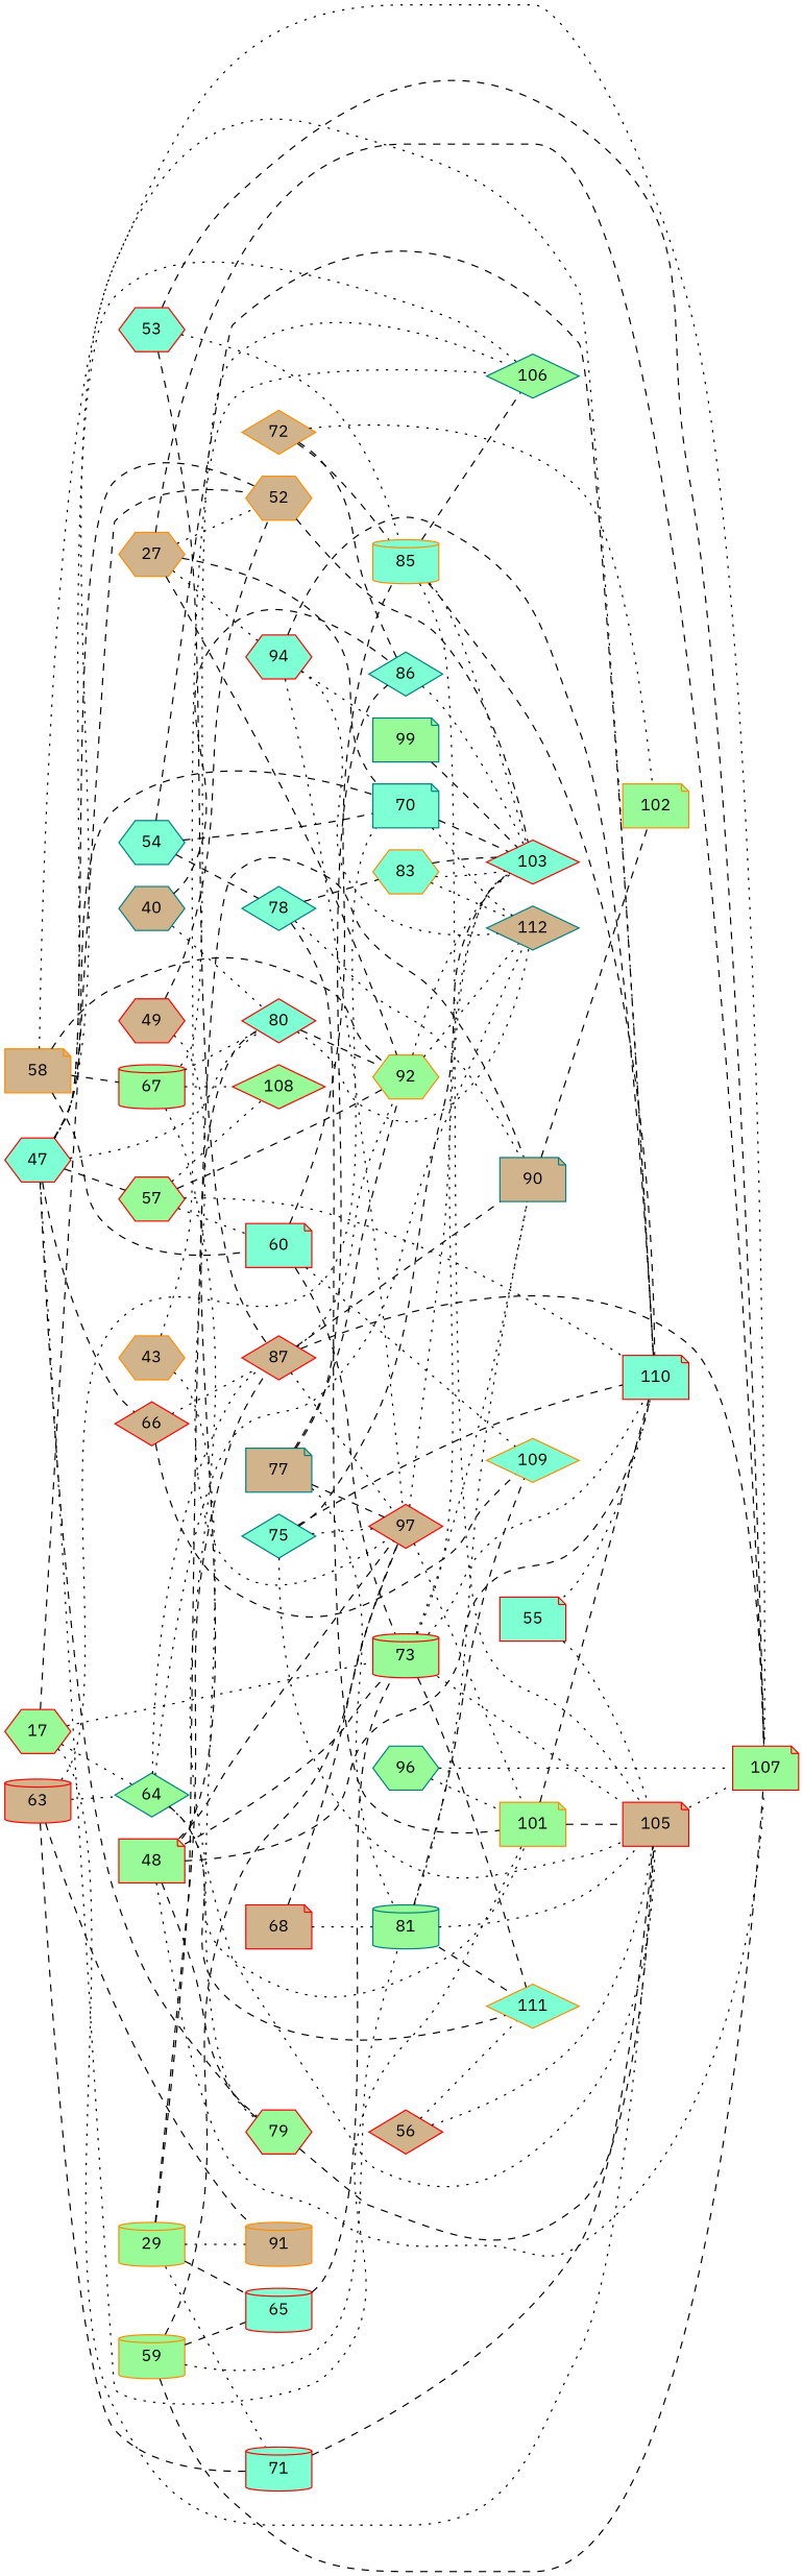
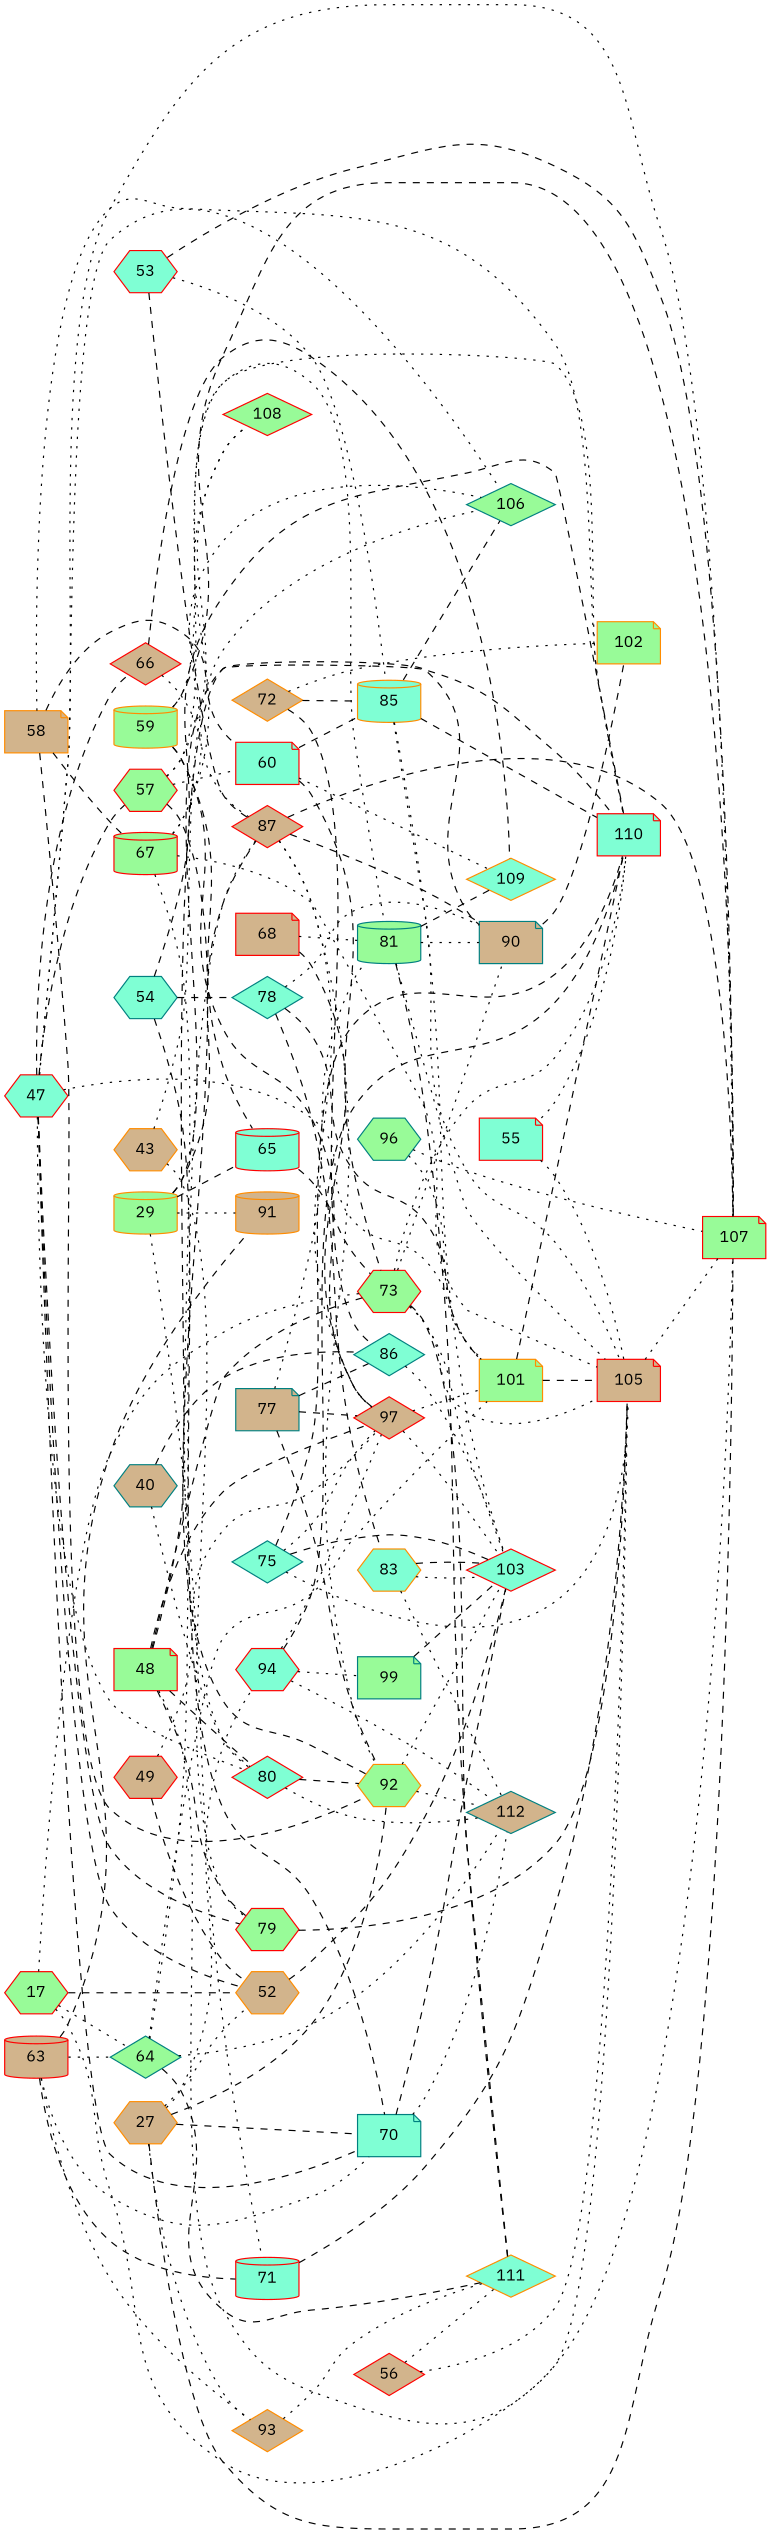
  graph {
    fontname="IBM Plex Sans"
    rankdir=LR
    node [color=red fillcolor=tan fontname="IBM Plex Sans" shape=diamond style=filled]
    edge [fontname="IBM Plex Sans" style=dotted]
    52 [color=darkorange shape=hexagon super="+28"]
    103 [fillcolor=aquamarine super="+36+26+74"]
    17 [fillcolor=palegreen shape=hexagon]
    64 [color=teal fillcolor=palegreen]
    105 [shape=note super="+24+104"]
-   73 [fillcolor=palegreen shape=cylinder super="+45"]
+   73 [fillcolor=palegreen shape=hexagon super="+45"]
    87 [super="+11+30+76"]
    101 [color=darkorange fillcolor=palegreen shape=note super="+12+89"]
    111 [color=darkorange fillcolor=aquamarine super="+20"]
    112 [color=teal super="+6"]
    107 [fillcolor=palegreen shape=note super="+38+46+88+100"]
    27 [color=darkorange shape=hexagon super="+13"]
    70 [color=teal fillcolor=aquamarine shape=note super="+41"]
    92 [color=darkorange fillcolor=palegreen shape=hexagon super="+39+22"]
+   93 [color=darkorange]
    94 [fillcolor=aquamarine shape=hexagon super="+32"]
    97 [super="+1+9+44+84"]
    110 [fillcolor=aquamarine shape=note super="+98+34"]
    99 [color=teal fillcolor=palegreen shape=note]
    29 [color=darkorange fillcolor=palegreen shape=cylinder super="+23"]
    65 [fillcolor=aquamarine shape=cylinder super="+10"]
    71 [fillcolor=aquamarine shape=cylinder]
    90 [color=teal shape=note super="+62"]
    91 [color=darkorange shape=cylinder]
    102 [color=darkorange fillcolor=palegreen shape=note]
    80 [fillcolor=aquamarine super="+51"]
    40 [color=teal shape=hexagon]
    86 [color=teal fillcolor=aquamarine]
    43 [color=darkorange shape=hexagon]
    79 [fillcolor=palegreen shape=hexagon]
    106 [color=teal fillcolor=palegreen super="+69"]
    47 [fillcolor=aquamarine shape=hexagon super="+35"]
    57 [fillcolor=palegreen shape=hexagon]
    66
    60 [fillcolor=aquamarine shape=note]
    108 [fillcolor=palegreen]
    109 [color=darkorange fillcolor=aquamarine]
    48 [fillcolor=palegreen shape=note super="+4"]
    49 [shape=hexagon]
    85 [color=darkorange fillcolor=aquamarine shape=cylinder super="+33"]
    53 [fillcolor=aquamarine shape=hexagon]
    54 [color=teal fillcolor=aquamarine shape=hexagon super="+21"]
    78 [color=teal fillcolor=aquamarine]
    83 [color=darkorange fillcolor=aquamarine shape=hexagon super="+42"]
    55 [fillcolor=aquamarine shape=note]
    56
    58 [color=darkorange shape=note]
    67 [fillcolor=palegreen shape=cylinder]
    59 [color=darkorange fillcolor=palegreen shape=cylinder]
    81 [color=teal fillcolor=palegreen shape=cylinder super="+50"]
    63 [shape=cylinder super="+8"]
    68 [shape=note]
    72 [color=darkorange]
    75 [color=teal fillcolor=aquamarine]
    77 [color=teal shape=note]
    96 [color=teal fillcolor=palegreen shape=hexagon]
    52 -- 103 [style=dashed]
    17 -- 52 [style=dashed]
    17 -- 64
    17 -- 105
    17 -- 73 [weight=2]
    64 -- 87
    64 -- 101
    64 -- 111 [style=dashed]
    64 -- 112
    105 -- 107 [weight=3]
    73 -- 103 [weight=2]
    73 -- 105 [weight=2]
    73 -- 111 [style=dashed]
    73 -- 110
    73 -- 90
    87 -- 107 [style=dashed weight=2]
    87 -- 92 [weight=2]
    87 -- 97 [weight=3]
    87 -- 90 [style=dashed]
    101 -- 105 [style=dashed]
    101 -- 110 [style=dashed]
    27 -- 52 [weight=2]
    27 -- 107 [style=dashed weight=2]
    27 -- 70 [style=dashed]
    27 -- 92 [style=dashed]
+   27 -- 93
    27 -- 94
    70 -- 103 [style=dashed weight=2]
    70 -- 112 [weight=2]
    92 -- 103
    92 -- 112
+   93 -- 111
    94 -- 112 [weight=2]
    94 -- 97 [weight=2]
    94 -- 110 [style=dashed]
    94 -- 99
    97 -- 103
    97 -- 101
    99 -- 103 [style=dashed]
    29 -- 87 [style=dashed]
    29 -- 65 [style=dashed]
    29 -- 71
    29 -- 90 [style=dashed]
    29 -- 91
    65 -- 73 [style=dashed]
    71 -- 105 [style=dashed]
    90 -- 102 [style=dashed]
    80 -- 112
    80 -- 92 [style=dashed]
    40 -- 80
    40 -- 86 [style=dashed]
    86 -- 103
    43 -- 79
    43 -- 106
    79 -- 105 [style=dashed]
    47 -- 52 [style=dashed]
    47 -- 101 [weight=2]
    47 -- 107
    47 -- 70 [style=dashed]
    47 -- 80
    47 -- 79 [style=dashed]
    47 -- 106
    47 -- 57 [style=dashed]
    47 -- 66 [style=dashed]
    57 -- 92 [style=dashed]
    57 -- 110
    57 -- 60
    57 -- 108
    66 -- 87
    66 -- 109 [style=dashed]
    60 -- 73 [style=dashed]
    60 -- 109
    60 -- 85 [style=dashed]
    48 -- 73 [style=dashed]
    48 -- 107
    48 -- 97 [style=dashed]
    48 -- 110 [style=dashed]
    48 -- 80 [style=dashed weight=2]
    48 -- 79 [style=dashed]
    49 -- 52 [style=dashed]
    49 -- 97
    85 -- 103 [weight=2]
    85 -- 105
    85 -- 110 [style=dashed weight=2]
    85 -- 106 [style=dashed weight=2]
    53 -- 87 [style=dashed]
    53 -- 107 [style=dashed]
    53 -- 85
    54 -- 70 [style=dashed]
    54 -- 110 [style=dashed]
    54 -- 78 [style=dashed]
    78 -- 101 [style=dashed]
    78 -- 90
    78 -- 83 [style=dashed]
    83 -- 103 [weight=2]
    83 -- 103 [style=dashed]
    83 -- 112
    55 -- 105
    55 -- 110
    56 -- 105
    56 -- 111
    58 -- 92 [style=dashed]
    58 -- 110
    58 -- 60 [style=dashed]
    58 -- 67 [style=dashed]
    67 -- 105
    67 -- 80
    67 -- 106
    67 -- 108
    59 -- 107 [style=dashed weight=2]
    59 -- 97 [style=dashed]
    59 -- 65 [style=dashed]
    59 -- 81
    81 -- 105
    81 -- 111 [style=dashed]
    81 -- 90 [weight=2]
    81 -- 109 [style=dashed]
    63 -- 64 [weight=2]
    63 -- 70
+   63 -- 93
    63 -- 71 [style=dashed]
    63 -- 91 [style=dashed weight=2]
    68 -- 97 [style=dashed]
    68 -- 81
    72 -- 102
    72 -- 86 [style=dashed]
    72 -- 85 [style=dashed]
    75 -- 103 [style=dashed]
    75 -- 105
    75 -- 97 [weight=2]
    75 -- 110 [style=dashed]
    77 -- 92 [style=dashed weight=2]
    77 -- 97 [style=dashed]
    77 -- 86 [style=dashed]
    77 -- 81
    96 -- 101
    96 -- 107
  }
